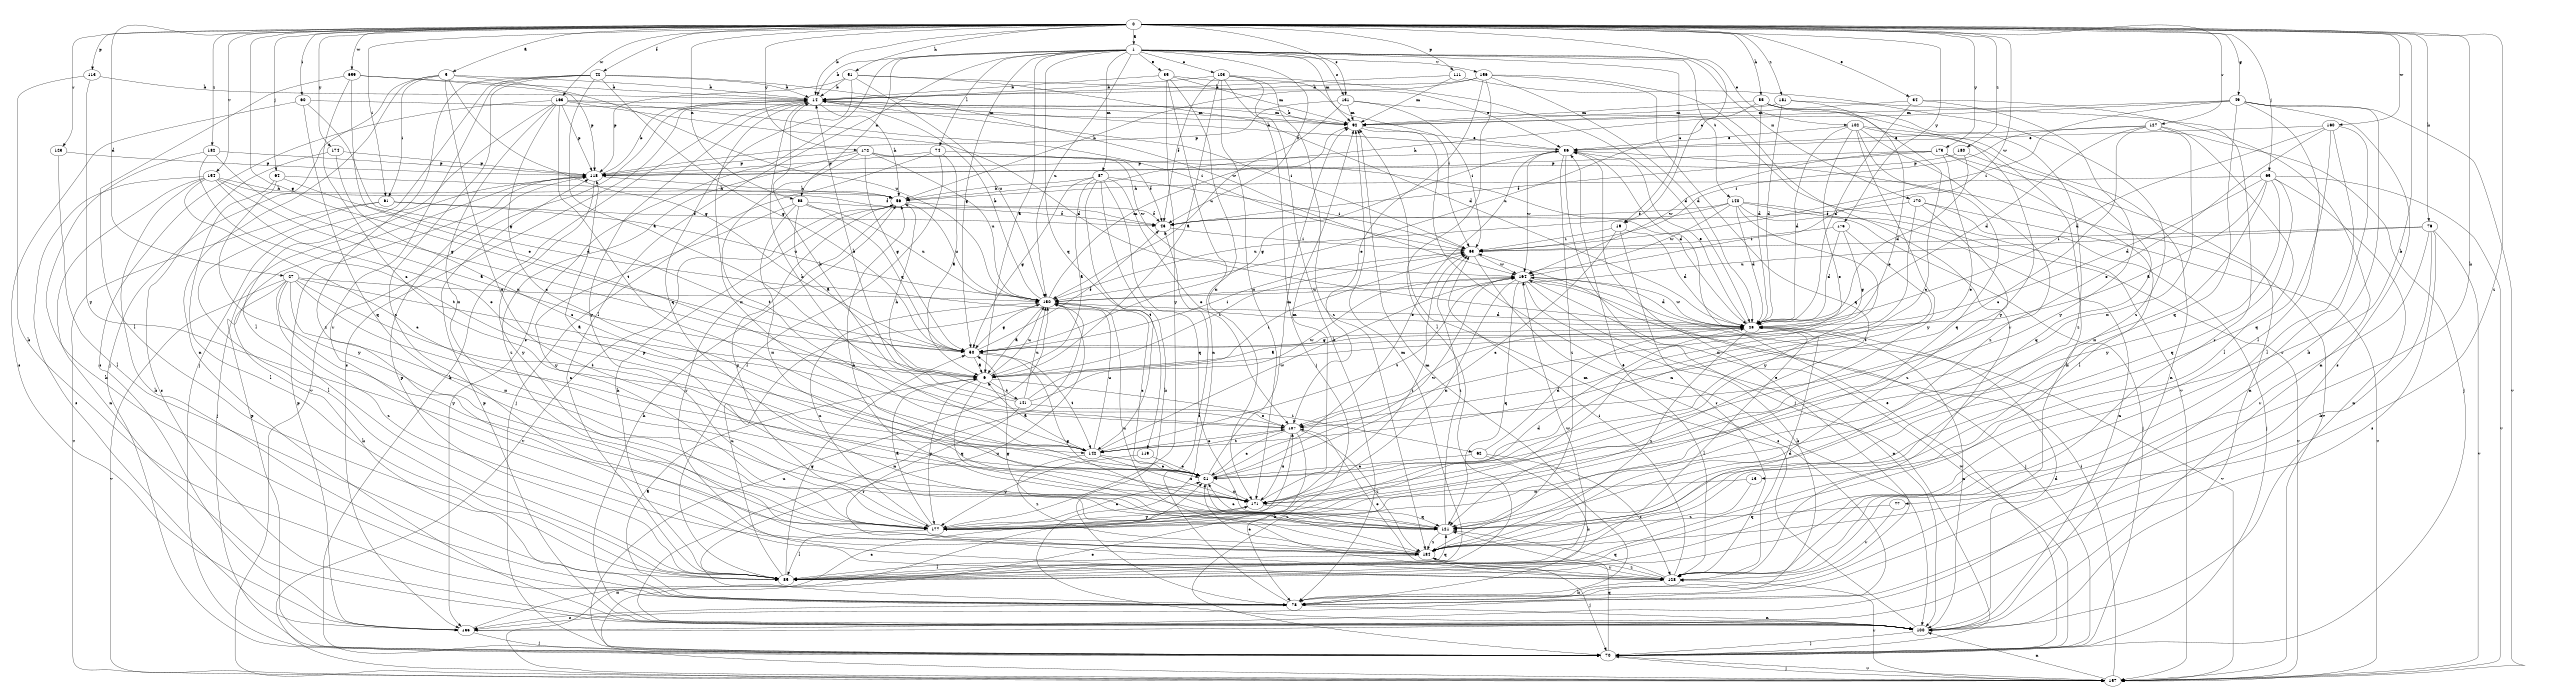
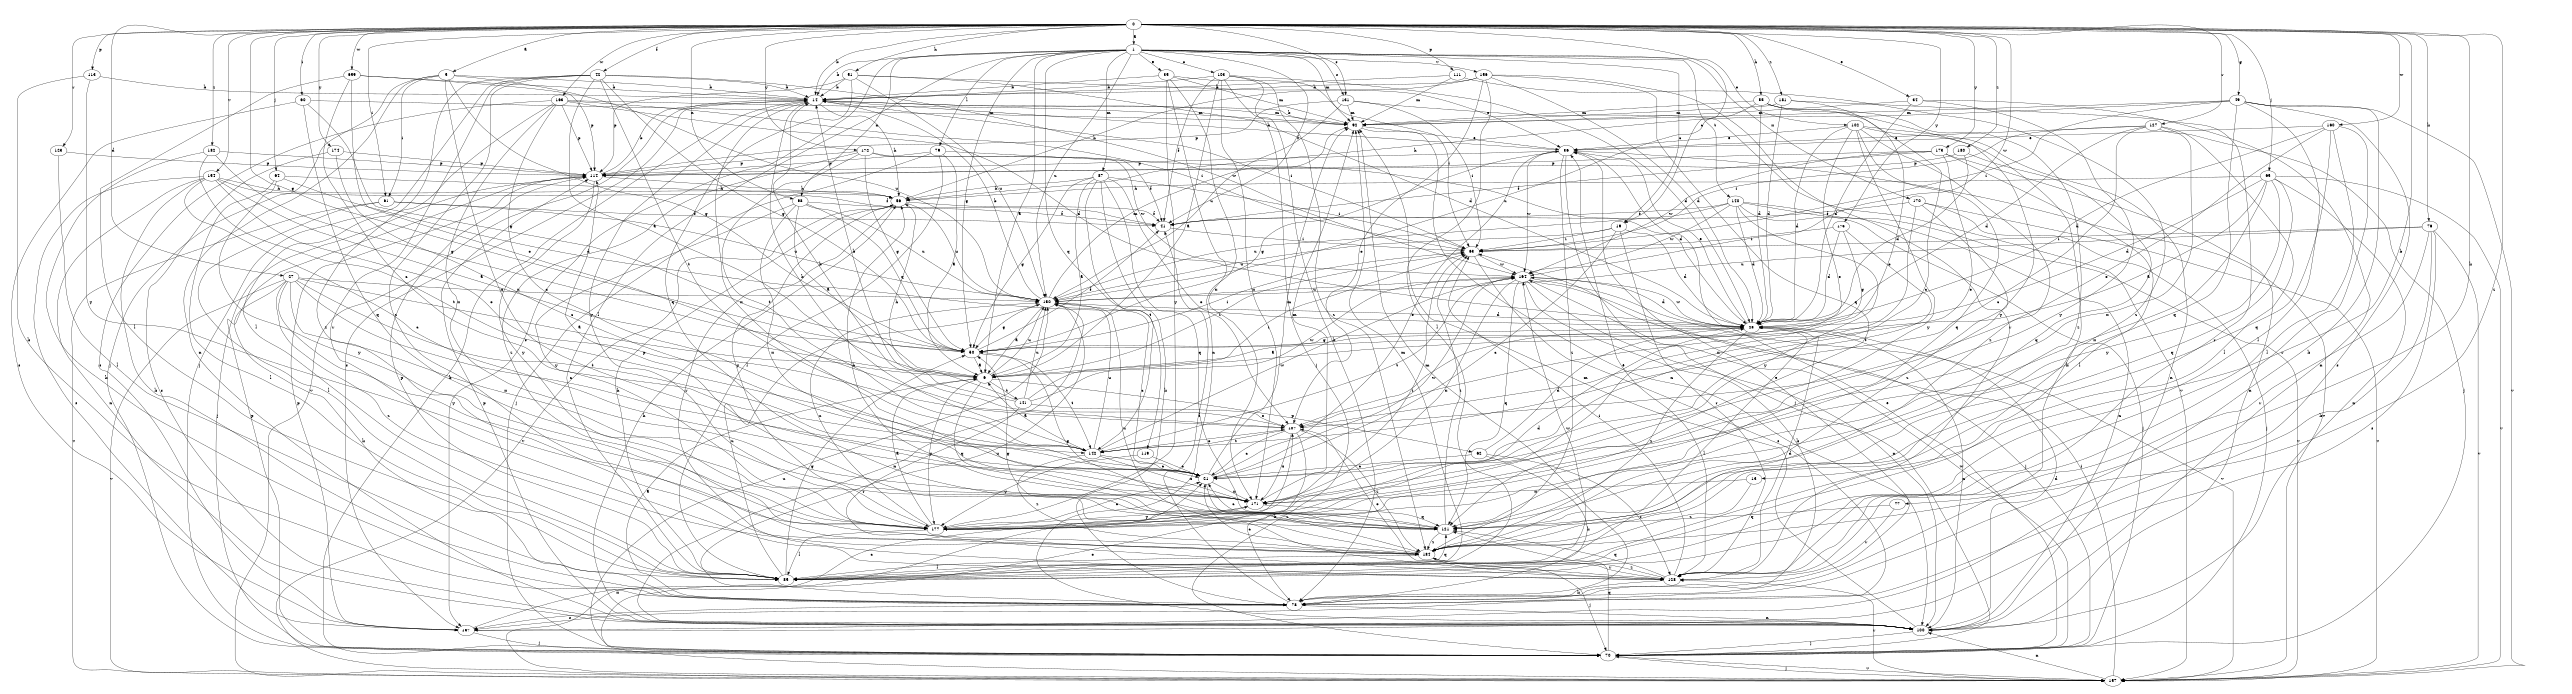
  strict digraph {
    0
    1
    5
    13
    14
    19
    27
    34
    42
    49
    50
    51
    55
    60
    61
    64
    65
    76
    77
    98
    111
    113
    123
    127
    131
    154
    n27 [label=659]
    160
    163
    164
    172
    173
    174
    175
    180
    181
    182
    184
    6
    35
-   43
-   79 [label=74]
+   43 [label=41]
+   79
    85
    87
    92
    102
    103
    119
-   135
+   135 [label=137]
    140
    150
    156
    170
    70
    100
    171
    63
    177
    56
    157
    21
    28
    128
    78
    142
    121
    36
-   114 [label=118]
+   114
    107
    62
    141
    0 -> 1 [label=a]
    0 -> 5 [label=a]
    0 -> 13 [label=b]
    0 -> 14 [label=b]
    0 -> 19 [label=c]
    0 -> 27 [label=d]
    0 -> 34 [label=e]
    0 -> 42 [label=f]
    0 -> 49 [label=g]
    0 -> 50 [label=g]
    0 -> 51 [label=h]
    0 -> 55 [label=h]
    0 -> 60 [label=i]
    0 -> 61 [label=i]
    0 -> 64 [label=j]
    0 -> 65 [label=j]
    0 -> 76 [label=k]
    0 -> 77 [label=k]
    0 -> 98 [label=n]
    0 -> 111 [label=p]
    0 -> 113 [label=p]
    0 -> 123 [label=r]
    0 -> 127 [label=r]
    0 -> 131 [label=s]
    0 -> 154 [label=v]
    0 -> n27 [label=w]
    0 -> 160 [label=w]
    0 -> 163 [label=w]
    0 -> 164 [label=w]
    0 -> 172 [label=y]
    0 -> 173 [label=y]
    0 -> 174 [label=y]
    0 -> 175 [label=y]
    0 -> 180 [label=z]
    0 -> 181 [label=z]
    0 -> 182 [label=z]
    0 -> 184 [label=z]
    1 -> 14 [label=b]
    1 -> 19 [label=c]
    1 -> 50 [label=g]
    1 -> 98 [label=n]
    1 -> 131 [label=s]
    1 -> 6 [label=a]
    1 -> 35 [label=e]
    1 -> 43 [label=f]
    1 -> 79 [label=l]
    1 -> 85 [label=l]
    1 -> 87 [label=m]
    1 -> 92 [label=m]
    1 -> 102 [label=o]
    1 -> 103 [label=o]
    1 -> 119 [label=q]
    1 -> 135 [label=s]
    1 -> 140 [label=t]
    1 -> 150 [label=u]
    1 -> 156 [label=v]
    1 -> 170 [label=x]
    5 -> 14 [label=b]
    5 -> 50 [label=g]
    5 -> 61 [label=i]
    5 -> 150 [label=u]
    5 -> 70 [label=j]
    5 -> 100 [label=n]
    5 -> 171 [label=x]
    13 -> 184 [label=z]
    13 -> 171 [label=x]
    14 -> 92 [label=m]
    14 -> 135 [label=s]
    14 -> 171 [label=x]
    14 -> 63 [label=i]
    14 -> 177 [label=y]
    14 -> 56 [label=h]
    14 -> 157 [label=v]
-   172 -> 150 [label=u]
+   19 -> 150 [label=u]
    19 -> 63 [label=i]
    19 -> 21 [label=c]
    19 -> 28 [label=d]
    19 -> 128 [label=r]
    27 -> 184 [label=z]
    27 -> 6 [label=a]
    27 -> 150 [label=u]
    27 -> 171 [label=x]
    27 -> 177 [label=y]
    27 -> 157 [label=v]
    27 -> 21 [label=c]
    27 -> 78 [label=k]
    27 -> 142 [label=t]
    34 -> 92 [label=m]
    34 -> 177 [label=y]
    34 -> 28 [label=d]
    34 -> 128 [label=r]
    42 -> 14 [label=b]
    42 -> 50 [label=g]
    42 -> 164 [label=w]
    42 -> 184 [label=z]
    42 -> 6 [label=a]
    42 -> 85 [label=l]
    42 -> 70 [label=j]
    42 -> 128 [label=r]
    49 -> 85 [label=l]
    49 -> 92 [label=m]
    49 -> 135 [label=s]
    49 -> 63 [label=i]
    49 -> 56 [label=h]
    49 -> 157 [label=v]
    49 -> 78 [label=k]
    49 -> 121 [label=q]
    50 -> 6 [label=a]
    50 -> 43 [label=f]
    50 -> 63 [label=i]
    50 -> 142 [label=t]
    51 -> 14 [label=b]
    51 -> 150 [label=u]
    51 -> 28 [label=d]
    51 -> 121 [label=q]
    51 -> 36 [label=e]
    51 -> 114 [label=p]
    55 -> 184 [label=z]
    55 -> 92 [label=m]
    55 -> 150 [label=u]
    55 -> 177 [label=y]
    55 -> 21 [label=c]
    55 -> 28 [label=d]
    60 -> 50 [label=g]
    60 -> 92 [label=m]
    60 -> 135 [label=s]
    60 -> 121 [label=q]
    61 -> 43 [label=f]
    61 -> 85 [label=l]
    61 -> 150 [label=u]
    61 -> 157 [label=v]
    64 -> 85 [label=l]
    64 -> 177 [label=y]
    64 -> 56 [label=h]
    64 -> 28 [label=d]
    65 -> 6 [label=a]
    65 -> 100 [label=n]
    65 -> 171 [label=x]
    65 -> 177 [label=y]
    65 -> 56 [label=h]
    65 -> 157 [label=v]
    65 -> 28 [label=d]
    65 -> 121 [label=q]
    76 -> 135 [label=s]
    76 -> 150 [label=u]
    76 -> 63 [label=i]
    76 -> 157 [label=v]
    76 -> 128 [label=r]
    76 -> 78 [label=k]
    77 -> 128 [label=r]
    77 -> 121 [label=q]
    98 -> 50 [label=q]
    98 -> 6 [label=a]
    98 -> 43 [label=f]
    98 -> 150 [label=u]
    98 -> 171 [label=x]
    98 -> 177 [label=y]
    111 -> 14 [label=b]
    111 -> 184 [label=z]
    111 -> 92 [label=m]
    113 -> 14 [label=b]
    113 -> 177 [label=y]
    113 -> 78 [label=k]
    123 -> 85 [label=l]
    123 -> 114 [label=p]
    127 -> 85 [label=l]
    127 -> 70 [label=j]
    127 -> 171 [label=x]
    127 -> 63 [label=i]
    127 -> 21 [label=c]
    127 -> 28 [label=d]
    127 -> 36 [label=e]
    131 -> 92 [label=m]
    131 -> 150 [label=u]
    131 -> 63 [label=i]
    131 -> 157 [label=v]
    131 -> 114 [label=p]
    154 -> 6 [label=a]
    154 -> 43 [label=f]
    154 -> 135 [label=s]
    154 -> 100 [label=n]
    154 -> 56 [label=h]
    154 -> 21 [label=c]
    154 -> 78 [label=k]
    154 -> 107 [label=o]
    n27 -> 14 [label=b]
    n27 -> 85 [label=l]
    n27 -> 21 [label=c]
    n27 -> 114 [label=p]
    n27 -> 107 [label=o]
    160 -> 85 [label=l]
    160 -> 28 [label=d]
    160 -> 128 [label=r]
    160 -> 121 [label=q]
    160 -> 36 [label=e]
    160 -> 107 [label=o]
    163 -> 184 [label=z]
    163 -> 92 [label=m]
    163 -> 135 [label=s]
    163 -> 171 [label=x]
    163 -> 63 [label=i]
    163 -> 21 [label=c]
    163 -> 28 [label=d]
-   163 -> 142 [label=t]
+   42 -> 142 [label=t]
    163 -> 114 [label=p]
    164 -> 150 [label=u]
    164 -> 70 [label=j]
    164 -> 100 [label=n]
    164 -> 171 [label=x]
    164 -> 157 [label=v]
    164 -> 28 [label=d]
    164 -> 78 [label=k]
    164 -> 142 [label=t]
    164 -> 121 [label=q]
    172 -> 50 [label=g]
    172 -> 164 [label=w]
    172 -> 184 [label=z]
    172 -> 43 [label=f]
    172 -> 142 [label=t]
    172 -> 114 [label=p]
    173 -> 164 [label=w]
    173 -> 43 [label=f]
    173 -> 85 [label=l]
    173 -> 100 [label=n]
    173 -> 114 [label=p]
    173 -> 107 [label=o]
    174 -> 100 [label=s]
    174 -> 21 [label=c]
    174 -> 114 [label=p]
    175 -> 50 [label=g]
    175 -> 63 [label=i]
    175 -> 28 [label=d]
    175 -> 142 [label=t]
    180 -> 28 [label=d]
    180 -> 121 [label=q]
    180 -> 114 [label=p]
    181 -> 92 [label=m]
    181 -> 100 [label=n]
    181 -> 28 [label=d]
    181 -> 107 [label=o]
    182 -> 50 [label=g]
    182 -> 78 [label=k]
    182 -> 142 [label=t]
    182 -> 114 [label=p]
    184 -> 50 [label=g]
    184 -> 85 [label=l]
    184 -> 150 [label=u]
    184 -> 70 [label=j]
    184 -> 128 [label=r]
    6 -> 150 [label=u]
    6 -> 63 [label=i]
    6 -> 177 [label=y]
    6 -> 121 [label=q]
-   6 -> 62 [label=i]
+   6 -> 62 [label=p]
    6 -> 141 [label=t]
    35 -> 14 [label=b]
    35 -> 92 [label=m]
    35 -> 100 [label=n]
    35 -> 171 [label=x]
    35 -> 63 [label=i]
    35 -> 177 [label=y]
    43 -> 63 [label=i]
    79 -> 6 [label=a]
    79 -> 85 [label=l]
    79 -> 70 [label=j]
    79 -> 28 [label=d]
    79 -> 114 [label=p]
    85 -> 50 [label=g]
    85 -> 164 [label=w]
    85 -> 92 [label=m]
    85 -> 150 [label=u]
    85 -> 56 [label=h]
    85 -> 121 [label=q]
    85 -> 114 [label=p]
    87 -> 50 [label=g]
    87 -> 6 [label=a]
    87 -> 63 [label=i]
    87 -> 56 [label=h]
    87 -> 78 [label=k]
    87 -> 142 [label=t]
    87 -> 121 [label=q]
    87 -> 107 [label=o]
    92 -> 14 [label=b]
    92 -> 100 [label=n]
    92 -> 36 [label=e]
    102 -> 184 [label=z]
    102 -> 100 [label=n]
    102 -> 177 [label=y]
    102 -> 28 [label=d]
    102 -> 78 [label=k]
    102 -> 121 [label=q]
    102 -> 36 [label=e]
    102 -> 107 [label=o]
    103 -> 14 [label=b]
    103 -> 184 [label=z]
    103 -> 6 [label=a]
    103 -> 43 [label=f]
    103 -> 70 [label=j]
    103 -> 171 [label=x]
    103 -> 28 [label=d]
    103 -> 78 [label=k]
    119 -> 177 [label=y]
    119 -> 21 [label=c]
    135 -> 70 [label=j]
    135 -> 21 [label=c]
    135 -> 114 [label=p]
    140 -> 164 [label=w]
    140 -> 43 [label=f]
    140 -> 150 [label=u]
    140 -> 70 [label=j]
    140 -> 100 [label=n]
    140 -> 177 [label=y]
    140 -> 157 [label=v]
    140 -> 28 [label=d]
    150 -> 14 [label=b]
    150 -> 50 [label=g]
    150 -> 6 [label=a]
    150 -> 92 [label=m]
    150 -> 100 [label=n]
    150 -> 21 [label=c]
    150 -> 28 [label=d]
    156 -> 14 [label=b]
    156 -> 85 [label=l]
    156 -> 56 [label=h]
    156 -> 28 [label=d]
    156 -> 128 [label=r]
    156 -> 121 [label=q]
    156 -> 107 [label=o]
    170 -> 184 [label=z]
    170 -> 43 [label=f]
    170 -> 70 [label=j]
    170 -> 171 [label=x]
    170 -> 157 [label=v]
    70 -> 14 [label=b]
    70 -> 164 [label=w]
    70 -> 150 [label=u]
    70 -> 157 [label=v]
    70 -> 121 [label=q]
    70 -> 36 [label=e]
    70 -> 114 [label=p]
    100 -> 92 [label=m]
    100 -> 70 [label=j]
    100 -> 56 [label=h]
    100 -> 28 [label=d]
    100 -> 114 [label=p]
    171 -> 92 [label=m]
    171 -> 177 [label=y]
    171 -> 121 [label=q]
    63 -> 164 [label=w]
    63 -> 135 [label=s]
    177 -> 6 [label=a]
    177 -> 85 [label=l]
    177 -> 150 [label=u]
    177 -> 63 [label=i]
    177 -> 21 [label=c]
    177 -> 28 [label=d]
    56 -> 43 [label=f]
    56 -> 150 [label=u]
    56 -> 177 [label=y]
    56 -> 157 [label=v]
    56 -> 128 [label=r]
    157 -> 70 [label=j]
    157 -> 100 [label=n]
    157 -> 171 [label=x]
    157 -> 63 [label=i]
    157 -> 128 [label=r]
    157 -> 107 [label=o]
    21 -> 164 [label=w]
    21 -> 184 [label=z]
    21 -> 92 [label=m]
    21 -> 171 [label=x]
    21 -> 36 [label=e]
    28 -> 50 [label=g]
    28 -> 164 [label=w]
    28 -> 184 [label=z]
    28 -> 6 [label=a]
    28 -> 85 [label=l]
    28 -> 100 [label=n]
    28 -> 36 [label=e]
    128 -> 184 [label=z]
    128 -> 63 [label=i]
    128 -> 21 [label=c]
    128 -> 28 [label=d]
    128 -> 78 [label=k]
    128 -> 121 [label=q]
    128 -> 36 [label=e]
    128 -> 107 [label=o]
    78 -> 6 [label=a]
    78 -> 43 [label=f]
    78 -> 92 [label=m]
    78 -> 135 [label=s]
    78 -> 150 [label=u]
    78 -> 100 [label=n]
    78 -> 36 [label=e]
    142 -> 14 [label=b]
    142 -> 164 [label=w]
    142 -> 184 [label=z]
    142 -> 6 [label=a]
    142 -> 150 [label=u]
    142 -> 171 [label=x]
    142 -> 21 [label=c]
    142 -> 107 [label=o]
    121 -> 50 [label=g]
    121 -> 184 [label=z]
    121 -> 63 [label=i]
    121 -> 56 [label=h]
    121 -> 21 [label=c]
    121 -> 114 [label=p]
    36 -> 14 [label=b]
    36 -> 50 [label=g]
    36 -> 164 [label=w]
    36 -> 184 [label=z]
    36 -> 70 [label=j]
    36 -> 157 [label=v]
    36 -> 114 [label=p]
    114 -> 14 [label=b]
    114 -> 70 [label=j]
    114 -> 177 [label=y]
    114 -> 56 [label=h]
    107 -> 14 [label=b]
    107 -> 184 [label=z]
    107 -> 171 [label=x]
    107 -> 21 [label=c]
    107 -> 78 [label=k]
    107 -> 142 [label=t]
    62 -> 21 [label=c]
    62 -> 28 [label=d]
    62 -> 128 [label=r]
    62 -> 78 [label=k]
    141 -> 14 [label=b]
    141 -> 164 [label=w]
    141 -> 150 [label=u]
    141 -> 63 [label=i]
    141 -> 56 [label=h]
    141 -> 128 [label=r]
    141 -> 107 [label=o]
  }
